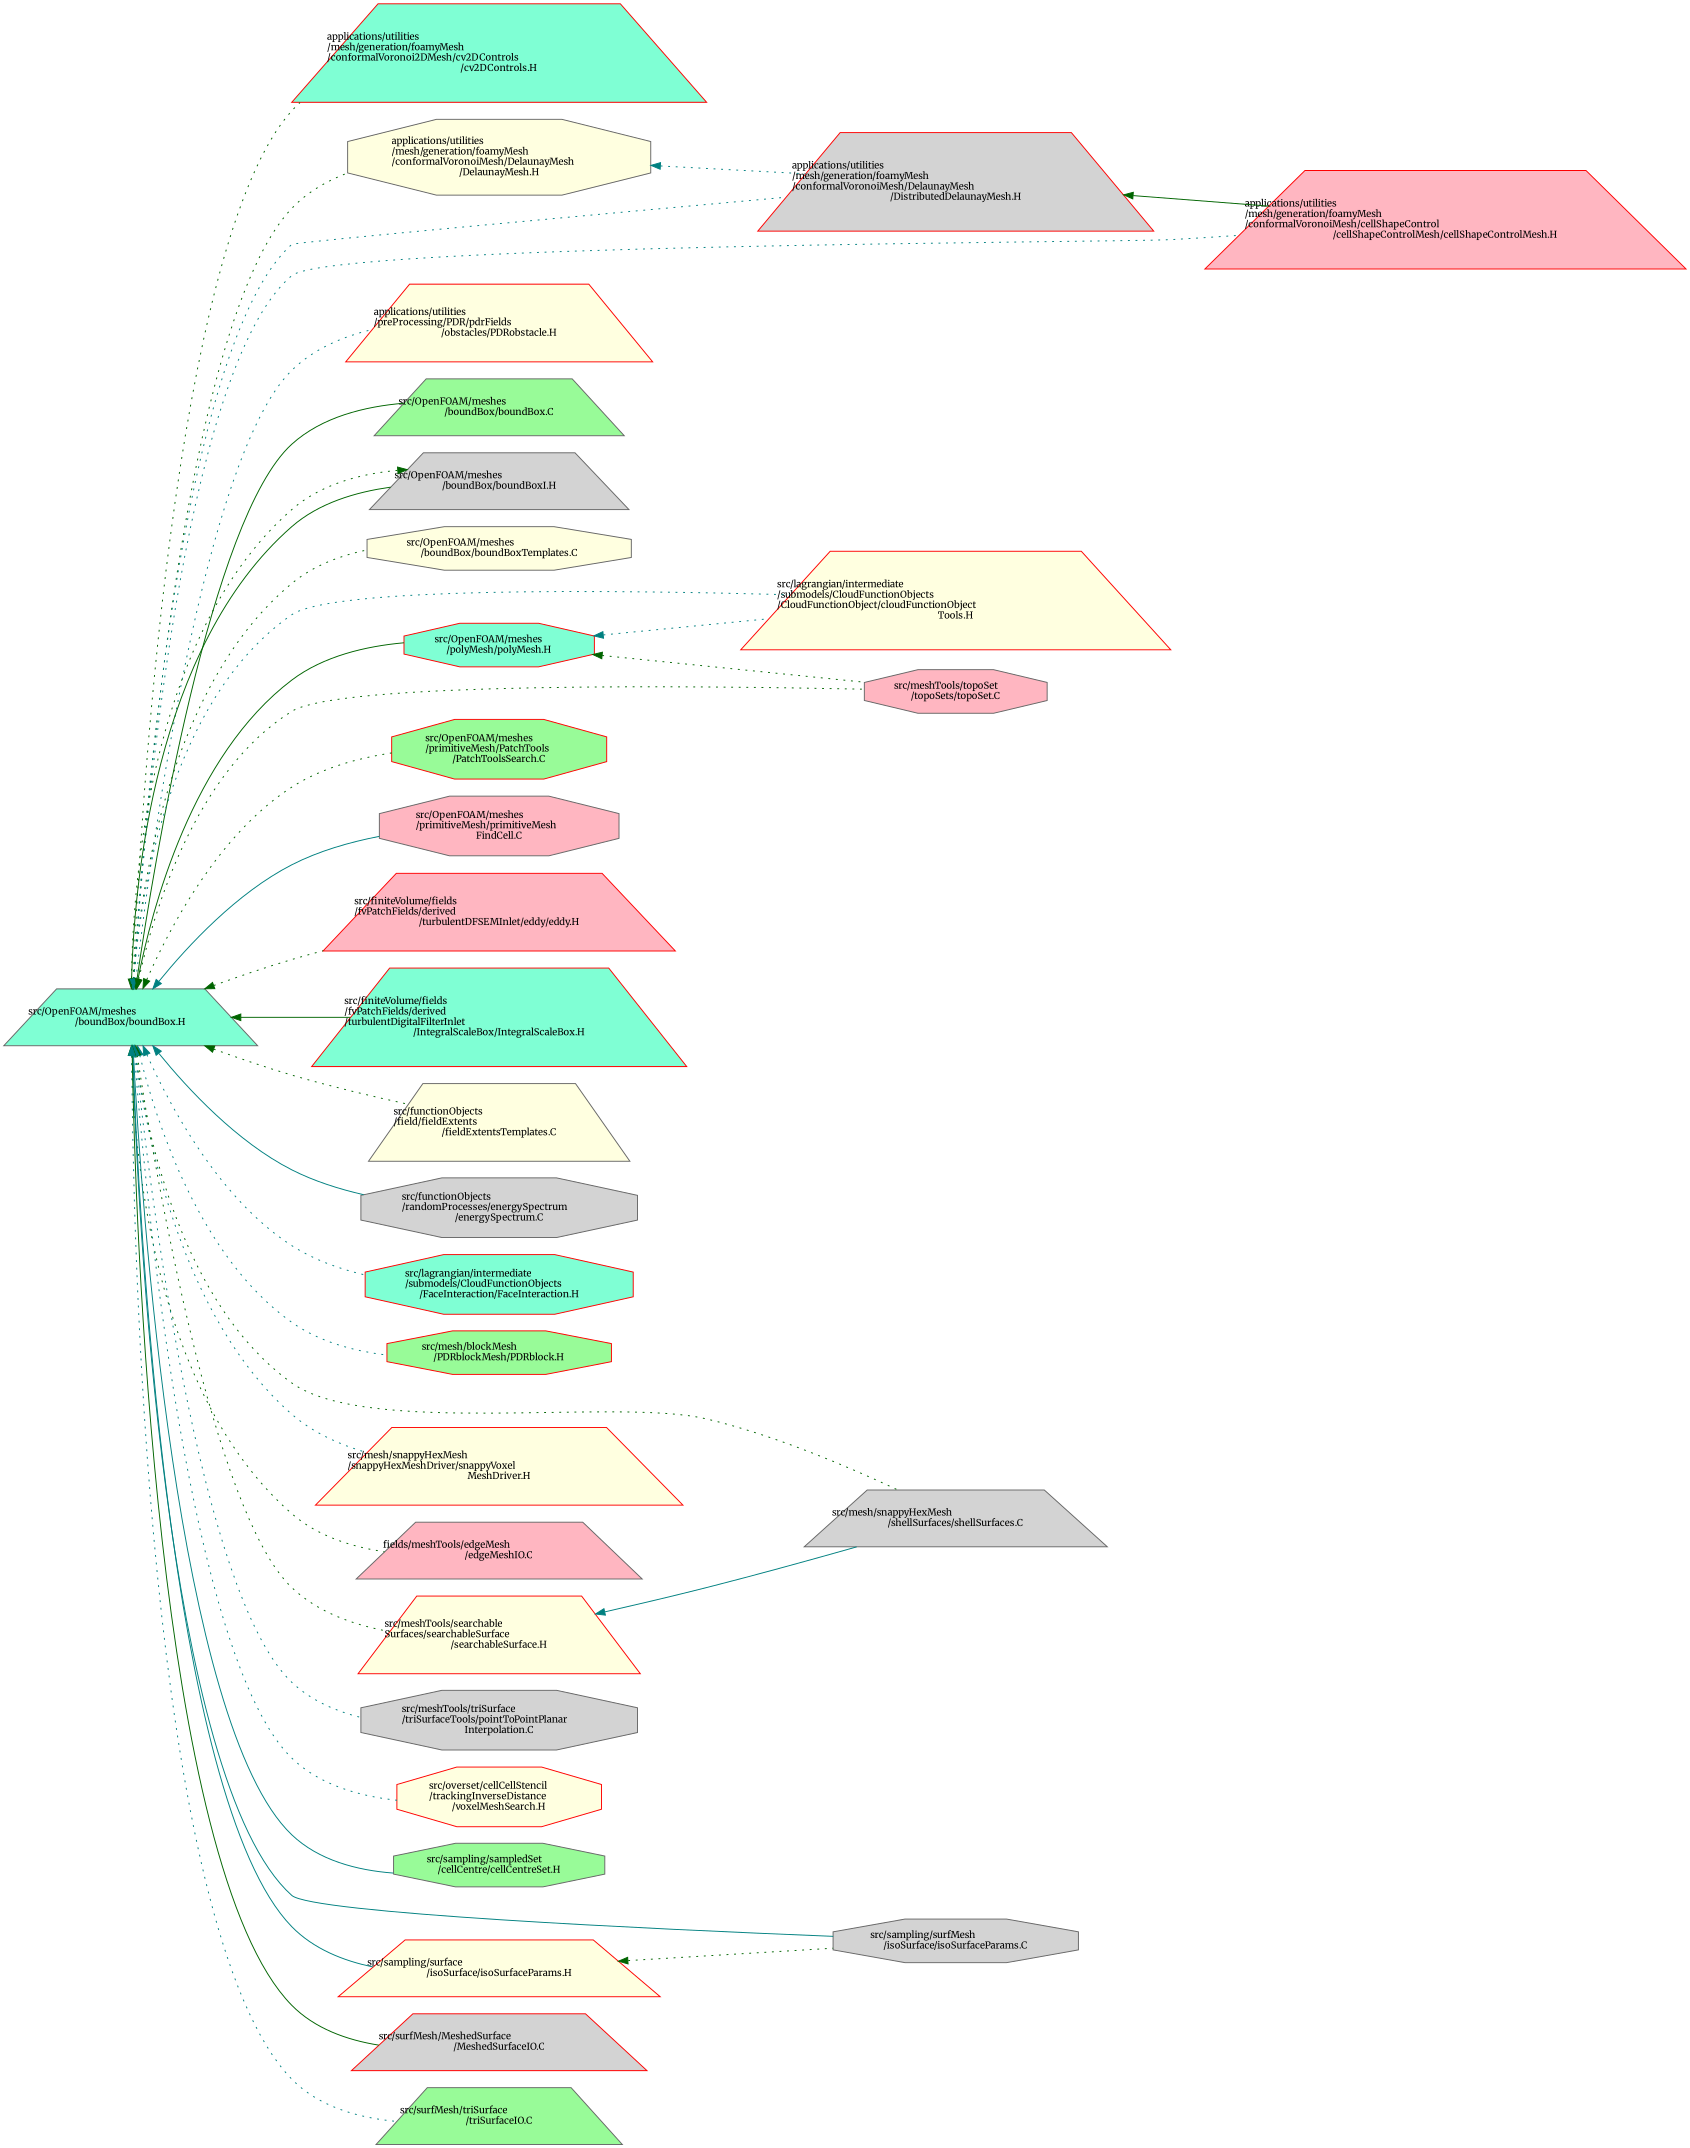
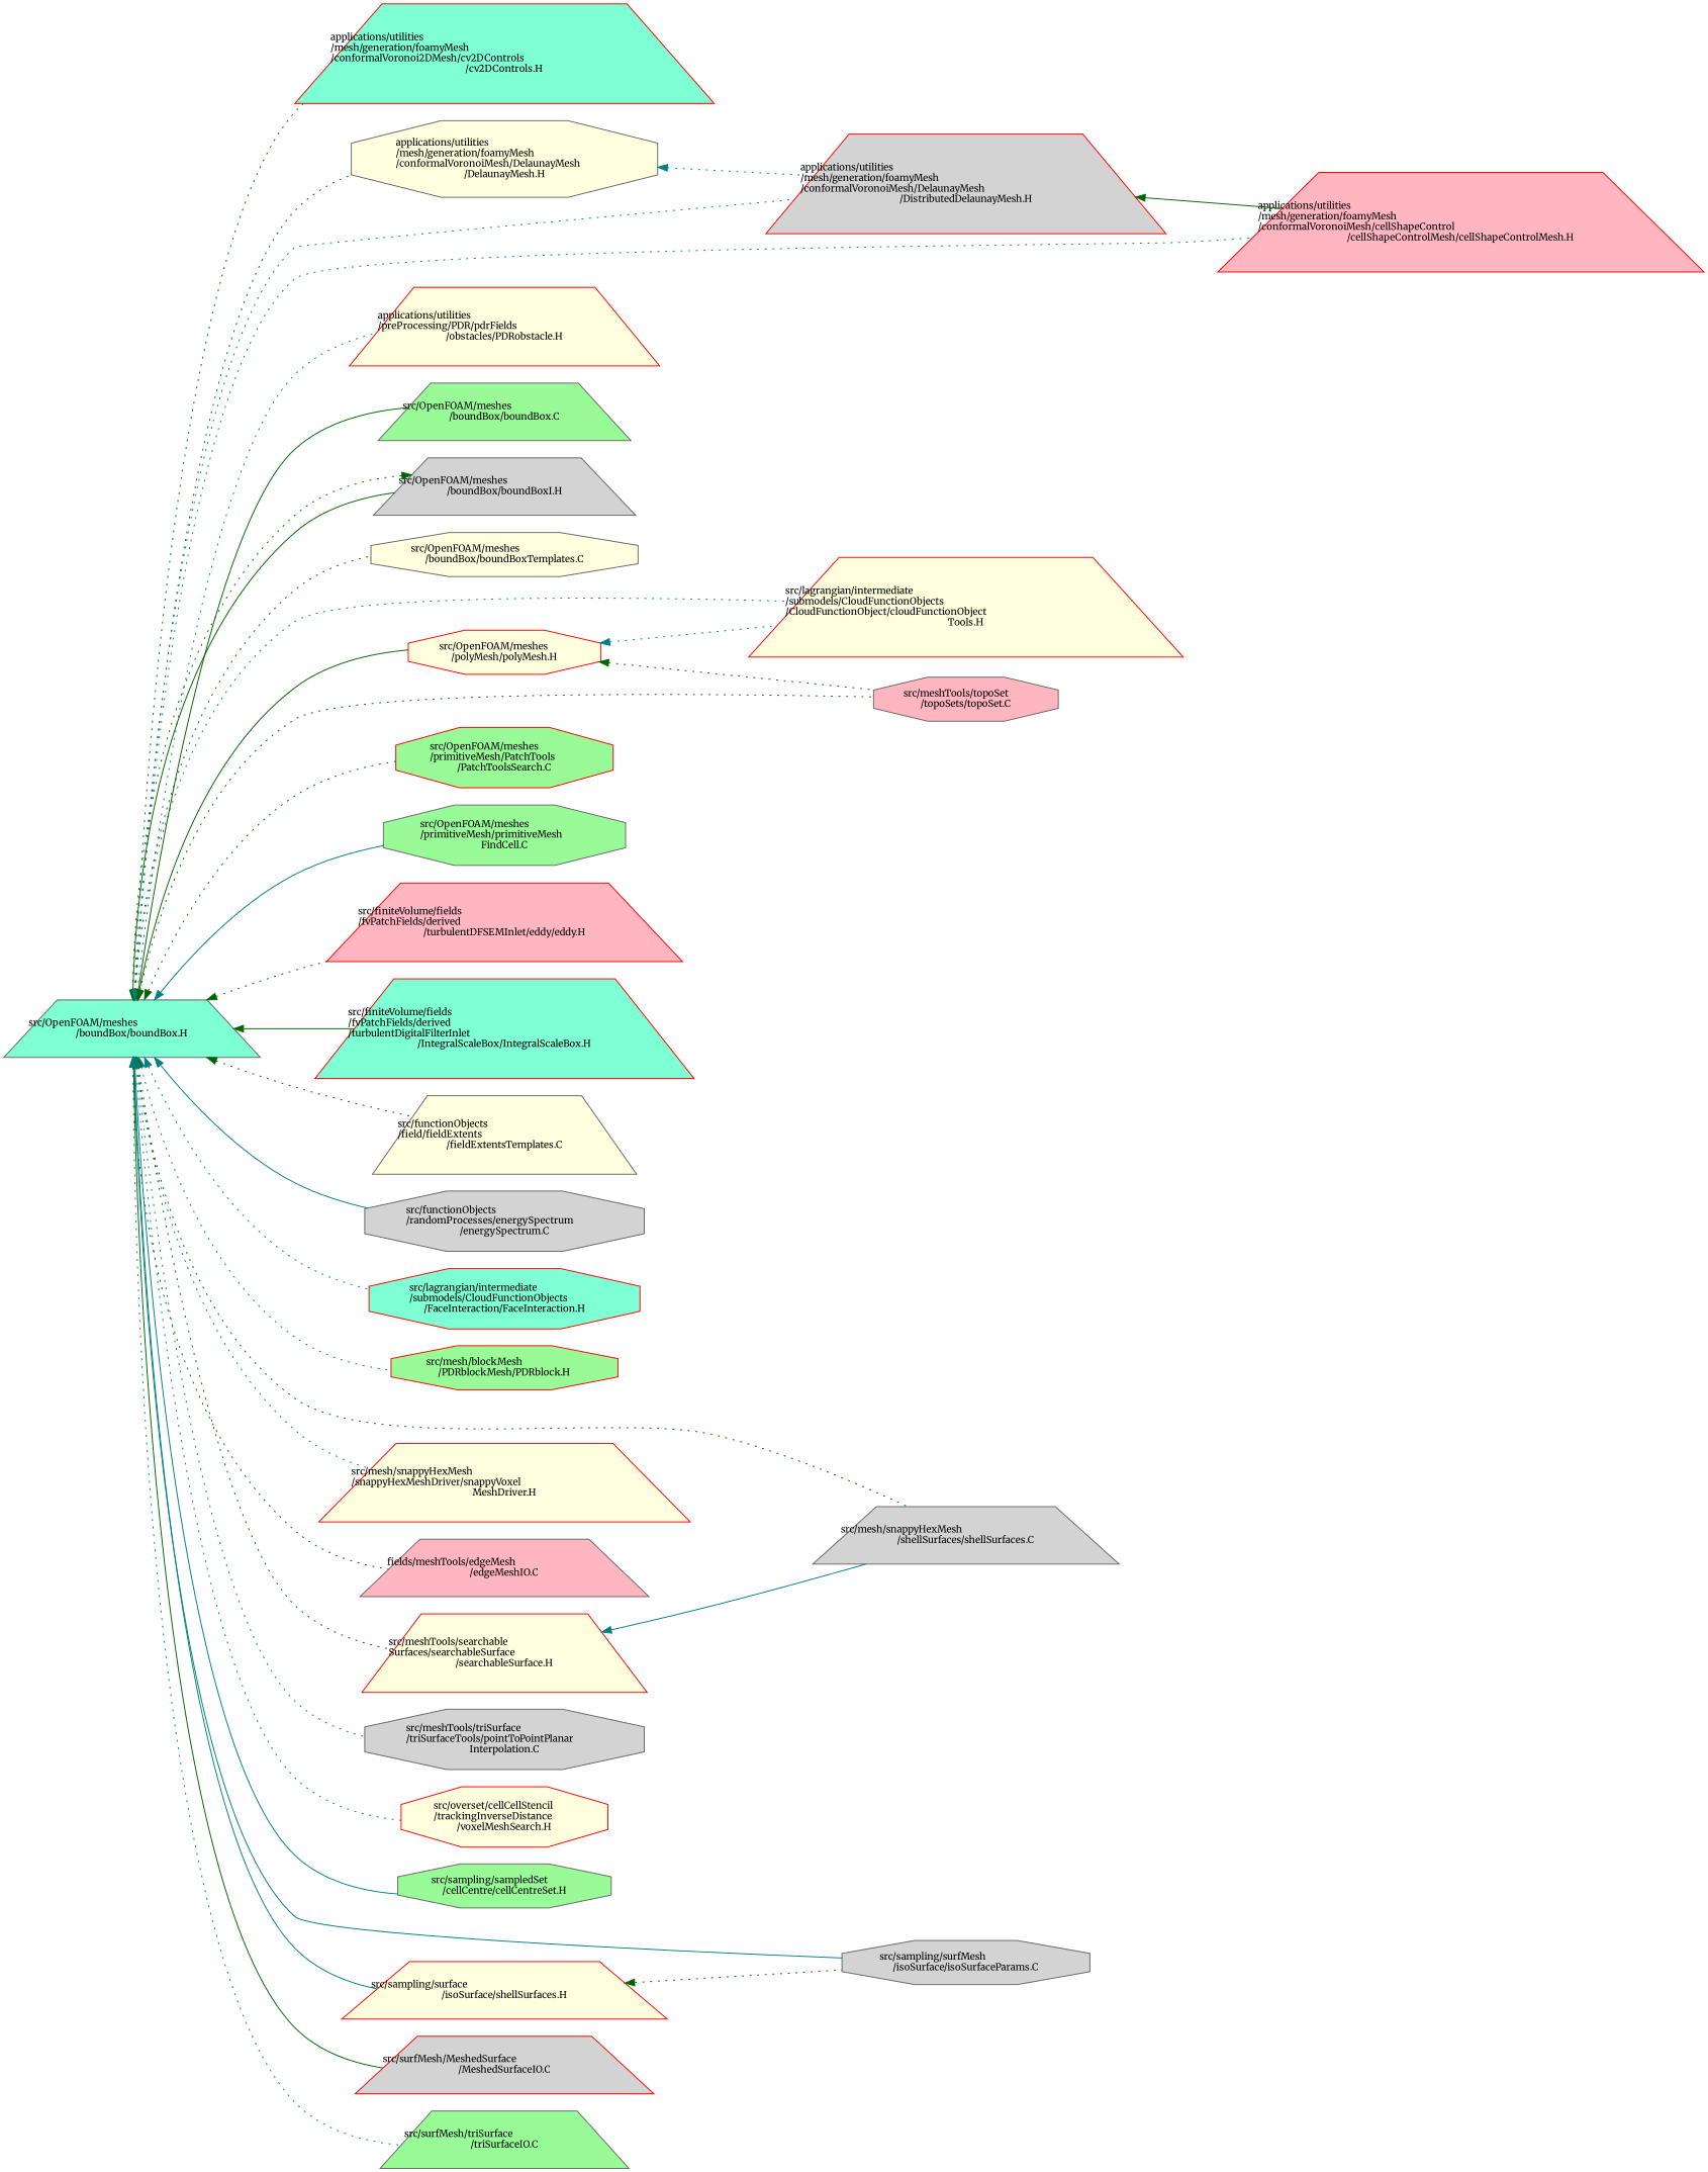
  digraph {
    fontname=Merriweather
    rankdir=LR
    node [color=red fillcolor=lightyellow fontname=Merriweather fontsize=10 shape=trapezium style=filled]
    edge [color=darkgreen dir=back fontname=Merriweather fontsize=10 labelfontname=Helvetica labelfontsize=10 style=dotted]
    n1 [color=gray40 fillcolor=aquamarine fontcolor=black height=0.2 label="src/OpenFOAM/meshes\l/boundBox/boundBox.H" width=0.4]
    n2 [fillcolor=aquamarine height=0.2 label="applications/utilities\l/mesh/generation/foamyMesh\l/conformalVoronoi2DMesh/cv2DControls\l/cv2DControls.H" width=0.4]
    n3 [color=grey40 height=0.2 label="applications/utilities\l/mesh/generation/foamyMesh\l/conformalVoronoiMesh/DelaunayMesh\l/DelaunayMesh.H" shape=octagon width=0.4]
    n4 [fillcolor=lightgrey height=0.2 label="applications/utilities\l/mesh/generation/foamyMesh\l/conformalVoronoiMesh/DelaunayMesh\l/DistributedDelaunayMesh.H" width=0.4]
    n5 [fillcolor=lightpink height=0.2 label="applications/utilities\l/mesh/generation/foamyMesh\l/conformalVoronoiMesh/cellShapeControl\l/cellShapeControlMesh/cellShapeControlMesh.H" width=0.4]
    n6 [height=0.2 label="applications/utilities\l/preProcessing/PDR/pdrFields\l/obstacles/PDRobstacle.H" width=0.4]
    n7 [color=grey40 fillcolor=palegreen height=0.2 label="src/OpenFOAM/meshes\l/boundBox/boundBox.C" width=0.4]
    n8 [color=grey40 fillcolor=lightgrey height=0.2 label="src/OpenFOAM/meshes\l/boundBox/boundBoxI.H" width=0.4]
    n9 [color=grey40 height=0.2 label="src/OpenFOAM/meshes\l/boundBox/boundBoxTemplates.C" shape=octagon width=0.4]
-   n10 [fillcolor=aquamarine height=0.2 label="src/OpenFOAM/meshes\l/polyMesh/polyMesh.H" shape=octagon width=0.4]
+   n10 [height=0.2 label="src/OpenFOAM/meshes\l/polyMesh/polyMesh.H" shape=octagon width=0.4]
    n11 [height=0.2 label="src/lagrangian/intermediate\l/submodels/CloudFunctionObjects\l/CloudFunctionObject/cloudFunctionObject\lTools.H" width=0.4]
    n12 [color=grey40 fillcolor=lightpink height=0.2 label="src/meshTools/topoSet\l/topoSets/topoSet.C" shape=octagon width=0.4]
    n13 [fillcolor=palegreen height=0.2 label="src/OpenFOAM/meshes\l/primitiveMesh/PatchTools\l/PatchToolsSearch.C" shape=octagon width=0.4]
-   n14 [color=grey40 fillcolor=lightpink height=0.2 label="src/OpenFOAM/meshes\l/primitiveMesh/primitiveMesh\lFindCell.C" shape=octagon width=0.4]
+   n14 [color=grey40 fillcolor=palegreen height=0.2 label="src/OpenFOAM/meshes\l/primitiveMesh/primitiveMesh\lFindCell.C" shape=octagon width=0.4]
    n15 [fillcolor=lightpink height=0.2 label="src/finiteVolume/fields\l/fvPatchFields/derived\l/turbulentDFSEMInlet/eddy/eddy.H" width=0.4]
    n16 [fillcolor=aquamarine height=0.2 label="src/finiteVolume/fields\l/fvPatchFields/derived\l/turbulentDigitalFilterInlet\l/IntegralScaleBox/IntegralScaleBox.H" width=0.4]
    n17 [color=grey40 height=0.2 label="src/functionObjects\l/field/fieldExtents\l/fieldExtentsTemplates.C" width=0.4]
    n18 [color=grey40 fillcolor=lightgrey height=0.2 label="src/functionObjects\l/randomProcesses/energySpectrum\l/energySpectrum.C" shape=octagon width=0.4]
    n19 [fillcolor=aquamarine height=0.2 label="src/lagrangian/intermediate\l/submodels/CloudFunctionObjects\l/FaceInteraction/FaceInteraction.H" shape=octagon width=0.4]
    n20 [fillcolor=palegreen height=0.2 label="src/mesh/blockMesh\l/PDRblockMesh/PDRblock.H" shape=octagon width=0.4]
    n21 [color=grey40 fillcolor=lightgrey height=0.2 label="src/mesh/snappyHexMesh\l/shellSurfaces/shellSurfaces.C" width=0.4]
    n22 [height=0.2 label="src/mesh/snappyHexMesh\l/snappyHexMeshDriver/snappyVoxel\lMeshDriver.H" width=0.4]
    n23 [color=grey40 fillcolor=lightpink height=0.2 label="fields/meshTools/edgeMesh\l/edgeMeshIO.C" width=0.4]
    n24 [height=0.2 label="src/meshTools/searchable\lSurfaces/searchableSurface\l/searchableSurface.H" width=0.4]
    n25 [color=grey40 fillcolor=lightgrey height=0.2 label="src/meshTools/triSurface\l/triSurfaceTools/pointToPointPlanar\lInterpolation.C" shape=octagon width=0.4]
    n26 [height=0.2 label="src/overset/cellCellStencil\l/trackingInverseDistance\l/voxelMeshSearch.H" shape=octagon width=0.4]
    n27 [color=grey40 fillcolor=palegreen height=0.2 label="src/sampling/sampledSet\l/cellCentre/cellCentreSet.H" shape=octagon width=0.4]
    n28 [color=grey40 fillcolor=lightgrey height=0.2 label="src/sampling/surfMesh\l/isoSurface/isoSurfaceParams.C" shape=octagon width=0.4]
-   n29 [height=0.2 label="src/sampling/surface\l/isoSurface/isoSurfaceParams.H" width=0.4]
+   n29 [height=0.2 label="src/sampling/surface\l/isoSurface/shellSurfaces.H" width=0.4]
    n30 [fillcolor=lightgrey height=0.2 label="src/surfMesh/MeshedSurface\l/MeshedSurfaceIO.C" width=0.4]
    n31 [color=grey40 fillcolor=palegreen height=0.2 label="src/surfMesh/triSurface\l/triSurfaceIO.C" width=0.4]
    n1 -> n2
    n1 -> n3
    n1 -> n4 [color=teal]
    n1 -> n5 [color=teal]
    n1 -> n6 [color=teal]
    n1 -> n7 [style=solid]
    n1 -> n8 [style=solid]
    n1 -> n9
    n1 -> n10 [style=solid]
    n1 -> n11 [color=teal]
    n1 -> n12
    n1 -> n13
    n1 -> n14 [color=teal style=solid]
    n1 -> n15
    n1 -> n16 [style=solid]
    n1 -> n17
    n1 -> n18 [color=teal style=solid]
    n1 -> n19 [color=teal]
    n1 -> n20 [color=teal]
    n1 -> n21
    n1 -> n22 [color=teal]
    n1 -> n23
    n1 -> n24
    n1 -> n25 [color=teal]
    n1 -> n26 [color=teal]
    n1 -> n27 [color=teal style=solid]
    n1 -> n28 [color=teal style=solid]
    n1 -> n29 [color=teal style=solid]
    n1 -> n30 [style=solid]
    n1 -> n31 [color=teal]
    n3 -> n4 [color=teal]
    n4 -> n5 [style=solid]
    n8 -> n1
    n10 -> n11 [color=teal]
    n10 -> n12
    n24 -> n21 [color=teal style=solid]
    n29 -> n28
  }
